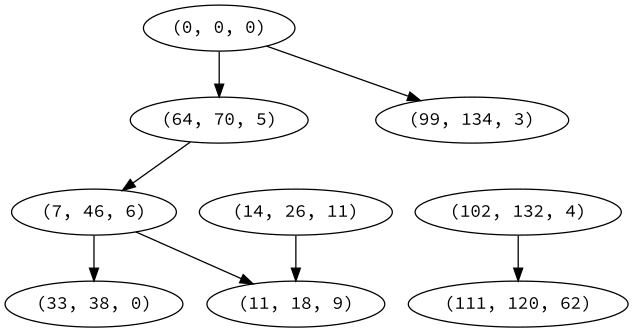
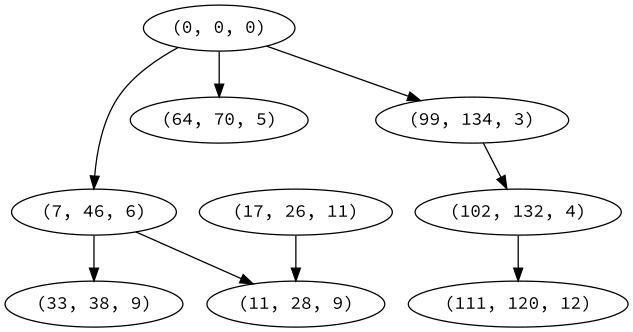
  digraph {
    fontname="Source Code Pro"
    node [fontname="Source Code Pro"]
    edge [fontname="Source Code Pro"]
    "(0, 0, 0)"
    "(7, 46, 6)"
    "(64, 70, 5)"
    "(99, 134, 3)"
-   "(11, 28, 9)" [label="(11, 18, 9)"]
-   "(33, 38, 9)" [label="(33, 38, 0)"]
+   "(11, 28, 9)"
+   "(33, 38, 9)"
    "(102, 132, 4)"
-   "(14, 26, 11)"
-   "(111, 120, 12)" [label="(111, 120, 62)"]
-   "(64, 70, 5)" -> "(7, 46, 6)"
+   "(14, 26, 11)" [label="(17, 26, 11)"]
+   "(111, 120, 12)"
+   "(0, 0, 0)" -> "(7, 46, 6)"
    "(0, 0, 0)" -> "(64, 70, 5)"
    "(0, 0, 0)" -> "(99, 134, 3)"
    "(7, 46, 6)" -> "(11, 28, 9)"
    "(7, 46, 6)" -> "(33, 38, 9)"
+   "(99, 134, 3)" -> "(102, 132, 4)"
    "(102, 132, 4)" -> "(111, 120, 12)"
    "(14, 26, 11)" -> "(11, 28, 9)"
  }
